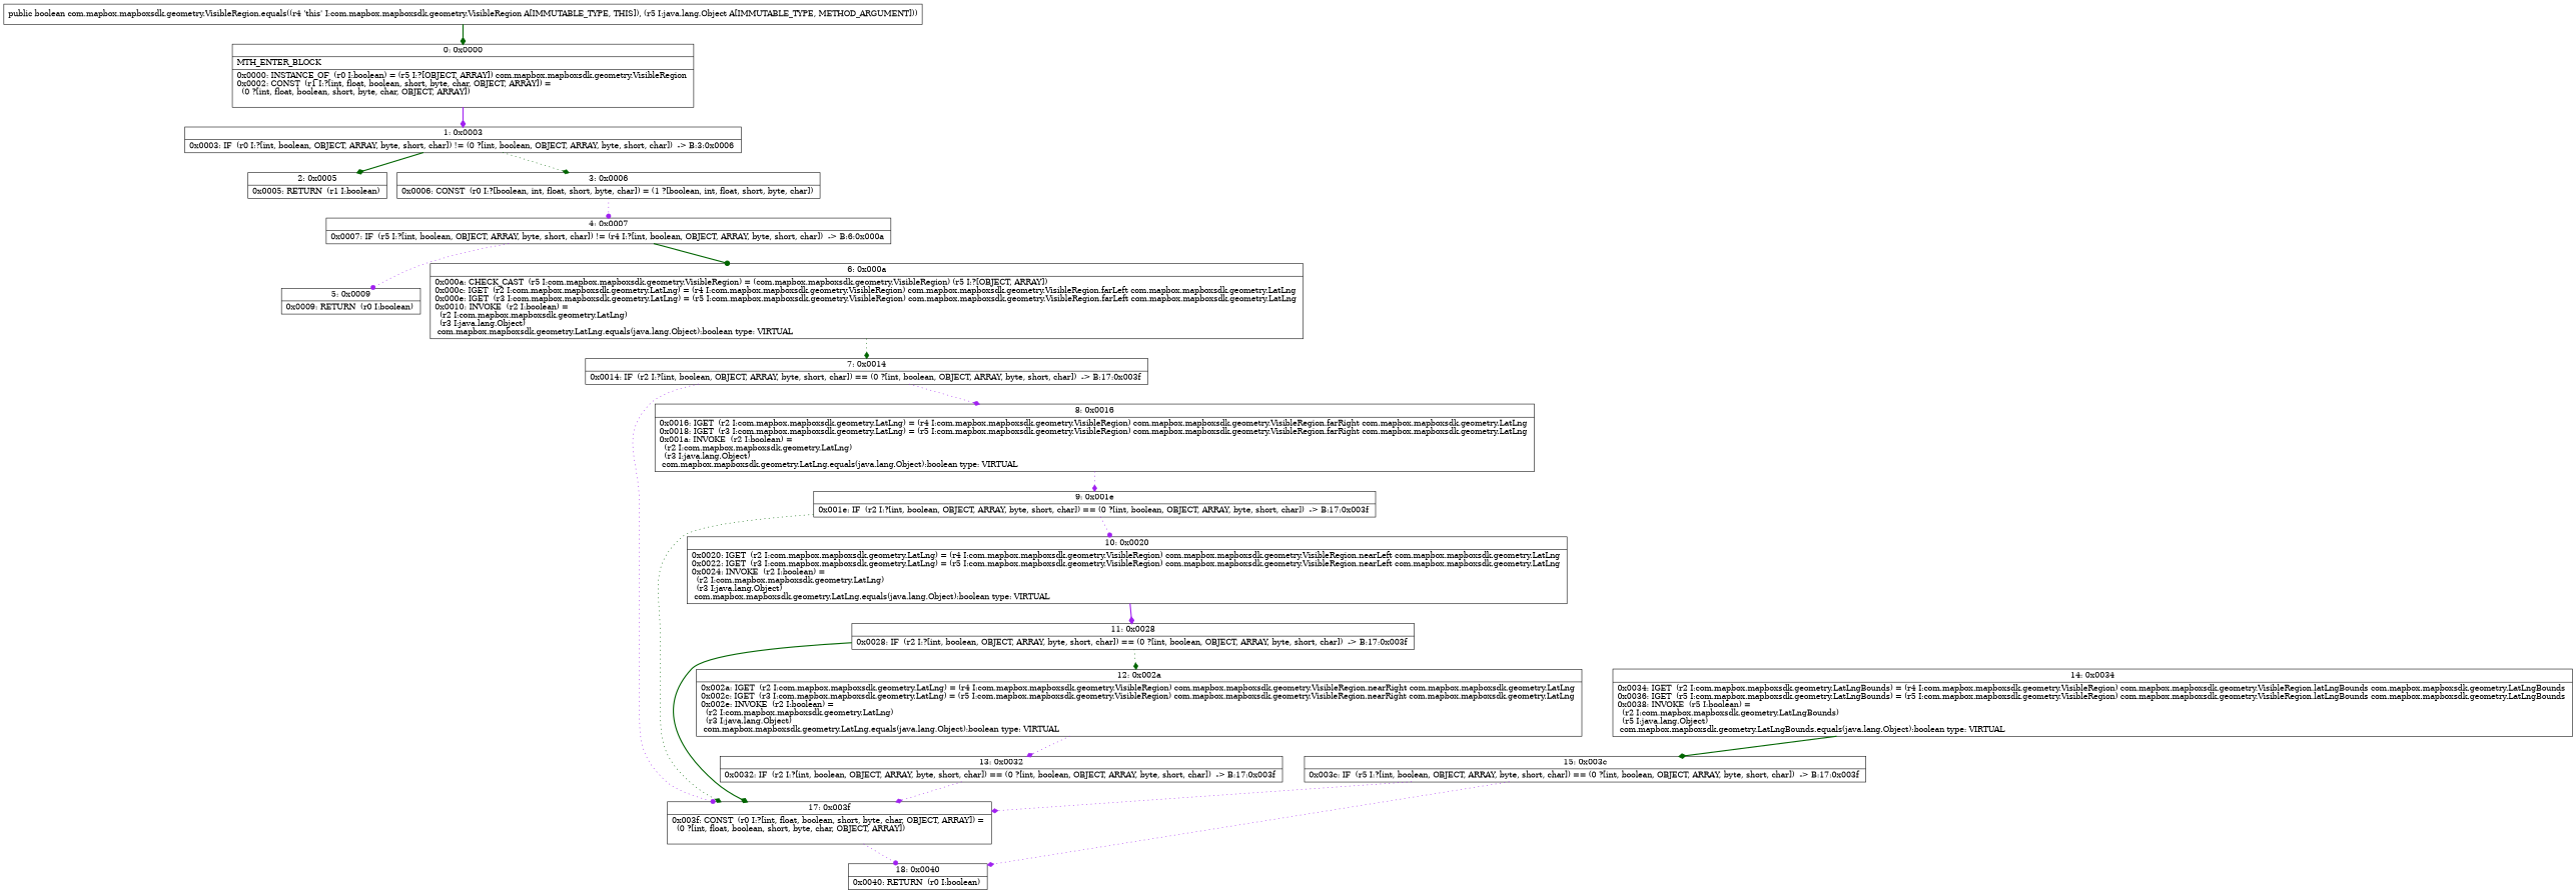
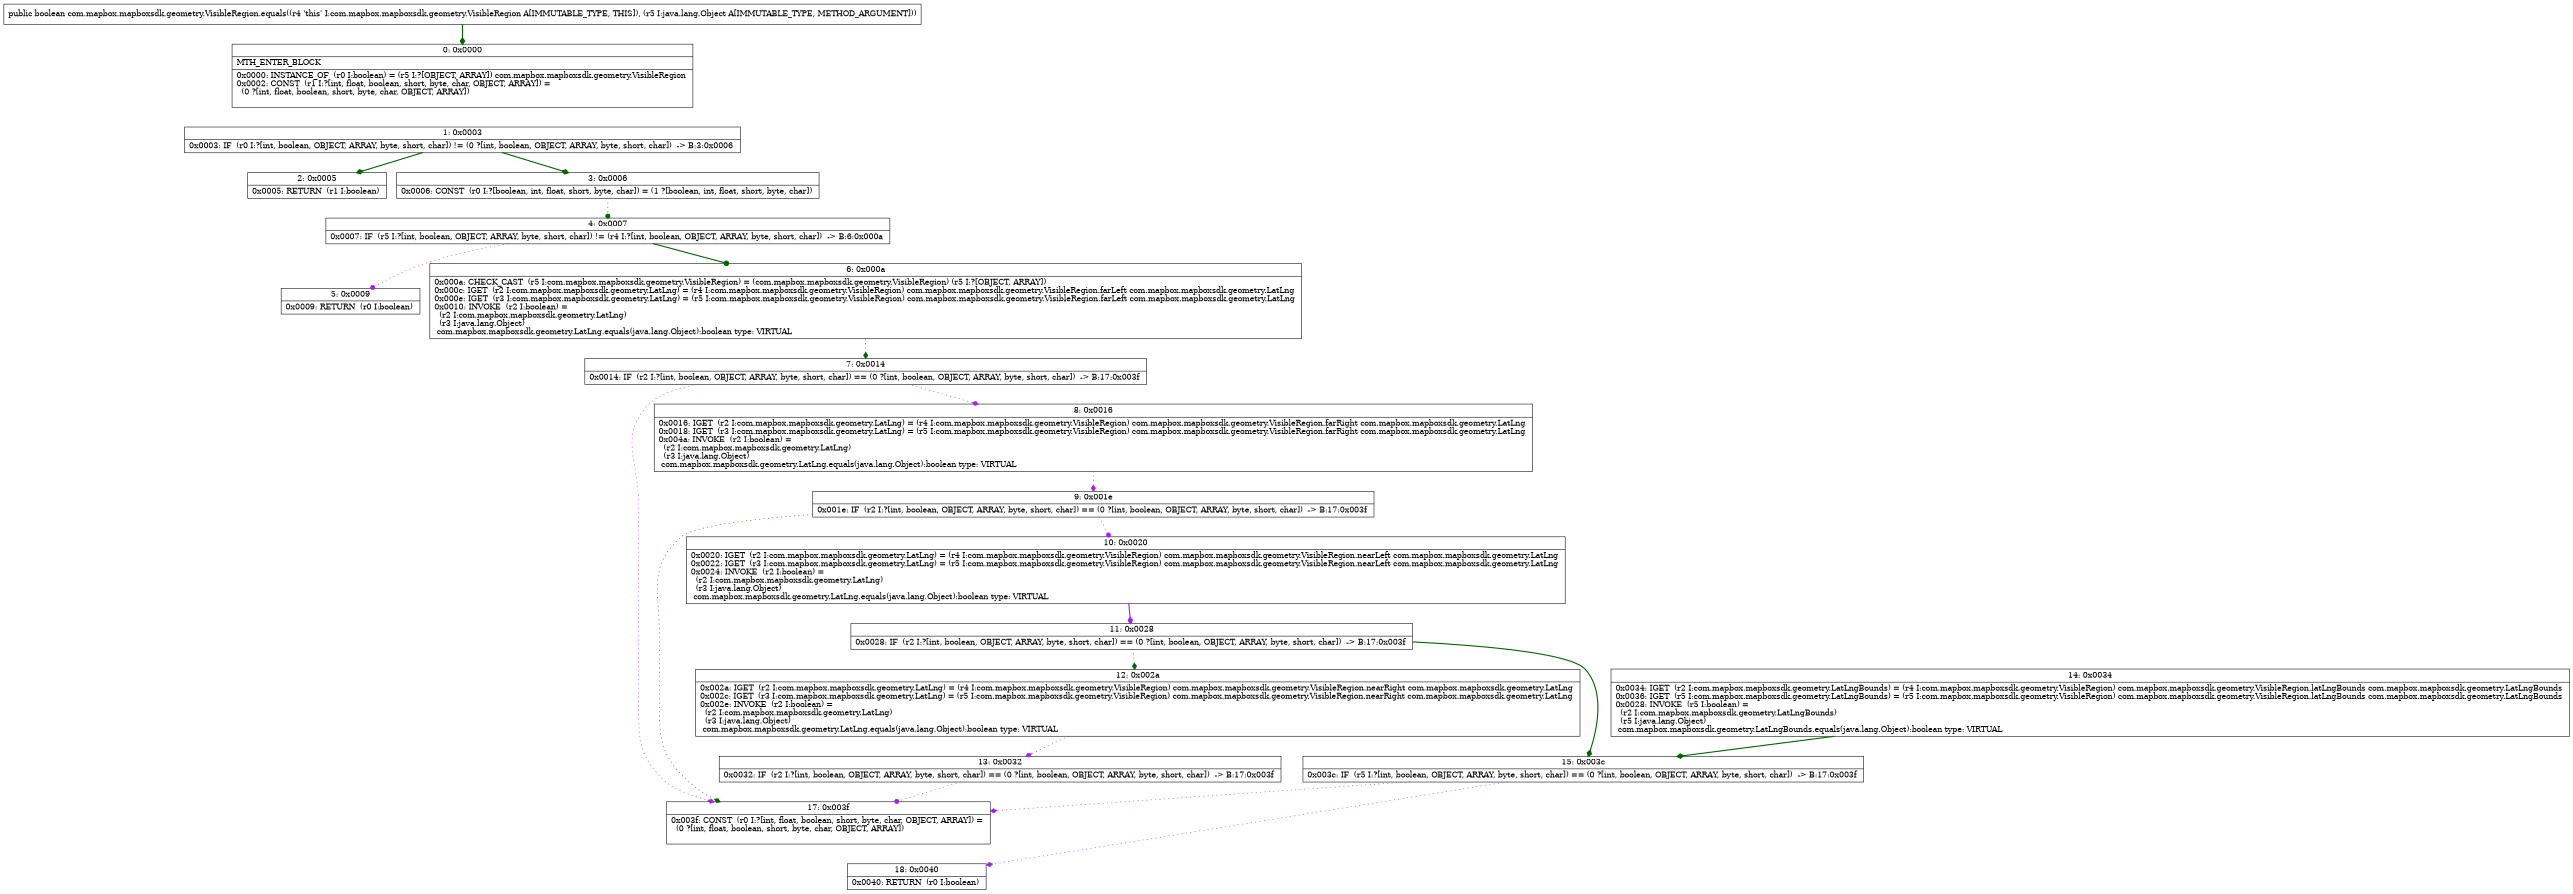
  digraph {
    node [shape=record]
    edge [arrowhead=diamond color=purple style=dotted]
    n1 [label="{0\:\ 0x0000|MTH_ENTER_BLOCK\l|0x0000: INSTANCE_OF  (r0 I:boolean) = (r5 I:?[OBJECT, ARRAY]) com.mapbox.mapboxsdk.geometry.VisibleRegion \l0x0002: CONST  (r1 I:?[int, float, boolean, short, byte, char, OBJECT, ARRAY]) = \l  (0 ?[int, float, boolean, short, byte, char, OBJECT, ARRAY])\l \l}"]
    n2 [label="{1\:\ 0x0003|0x0003: IF  (r0 I:?[int, boolean, OBJECT, ARRAY, byte, short, char]) != (0 ?[int, boolean, OBJECT, ARRAY, byte, short, char])  \-\> B:3:0x0006 \l}"]
    n3 [label="{2\:\ 0x0005|0x0005: RETURN  (r1 I:boolean) \l}"]
    n4 [label="{3\:\ 0x0006|0x0006: CONST  (r0 I:?[boolean, int, float, short, byte, char]) = (1 ?[boolean, int, float, short, byte, char]) \l}"]
    n5 [label="{4\:\ 0x0007|0x0007: IF  (r5 I:?[int, boolean, OBJECT, ARRAY, byte, short, char]) != (r4 I:?[int, boolean, OBJECT, ARRAY, byte, short, char])  \-\> B:6:0x000a \l}"]
    n6 [label="{5\:\ 0x0009|0x0009: RETURN  (r0 I:boolean) \l}"]
    n7 [label="{6\:\ 0x000a|0x000a: CHECK_CAST  (r5 I:com.mapbox.mapboxsdk.geometry.VisibleRegion) = (com.mapbox.mapboxsdk.geometry.VisibleRegion) (r5 I:?[OBJECT, ARRAY]) \l0x000c: IGET  (r2 I:com.mapbox.mapboxsdk.geometry.LatLng) = (r4 I:com.mapbox.mapboxsdk.geometry.VisibleRegion) com.mapbox.mapboxsdk.geometry.VisibleRegion.farLeft com.mapbox.mapboxsdk.geometry.LatLng \l0x000e: IGET  (r3 I:com.mapbox.mapboxsdk.geometry.LatLng) = (r5 I:com.mapbox.mapboxsdk.geometry.VisibleRegion) com.mapbox.mapboxsdk.geometry.VisibleRegion.farLeft com.mapbox.mapboxsdk.geometry.LatLng \l0x0010: INVOKE  (r2 I:boolean) = \l  (r2 I:com.mapbox.mapboxsdk.geometry.LatLng)\l  (r3 I:java.lang.Object)\l com.mapbox.mapboxsdk.geometry.LatLng.equals(java.lang.Object):boolean type: VIRTUAL \l}"]
    n8 [label="{7\:\ 0x0014|0x0014: IF  (r2 I:?[int, boolean, OBJECT, ARRAY, byte, short, char]) == (0 ?[int, boolean, OBJECT, ARRAY, byte, short, char])  \-\> B:17:0x003f \l}"]
-   n9 [label="{8\:\ 0x0016|0x0016: IGET  (r2 I:com.mapbox.mapboxsdk.geometry.LatLng) = (r4 I:com.mapbox.mapboxsdk.geometry.VisibleRegion) com.mapbox.mapboxsdk.geometry.VisibleRegion.farRight com.mapbox.mapboxsdk.geometry.LatLng \l0x0018: IGET  (r3 I:com.mapbox.mapboxsdk.geometry.LatLng) = (r5 I:com.mapbox.mapboxsdk.geometry.VisibleRegion) com.mapbox.mapboxsdk.geometry.VisibleRegion.farRight com.mapbox.mapboxsdk.geometry.LatLng \l0x001a: INVOKE  (r2 I:boolean) = \l  (r2 I:com.mapbox.mapboxsdk.geometry.LatLng)\l  (r3 I:java.lang.Object)\l com.mapbox.mapboxsdk.geometry.LatLng.equals(java.lang.Object):boolean type: VIRTUAL \l}"]
+   n9 [label="{8\:\ 0x0016|0x0016: IGET  (r2 I:com.mapbox.mapboxsdk.geometry.LatLng) = (r4 I:com.mapbox.mapboxsdk.geometry.VisibleRegion) com.mapbox.mapboxsdk.geometry.VisibleRegion.farRight com.mapbox.mapboxsdk.geometry.LatLng \l0x0018: IGET  (r3 I:com.mapbox.mapboxsdk.geometry.LatLng) = (r5 I:com.mapbox.mapboxsdk.geometry.VisibleRegion) com.mapbox.mapboxsdk.geometry.VisibleRegion.farRight com.mapbox.mapboxsdk.geometry.LatLng \l0x004a: INVOKE  (r2 I:boolean) = \l  (r2 I:com.mapbox.mapboxsdk.geometry.LatLng)\l  (r3 I:java.lang.Object)\l com.mapbox.mapboxsdk.geometry.LatLng.equals(java.lang.Object):boolean type: VIRTUAL \l}"]
    n10 [label="{17\:\ 0x003f|0x003f: CONST  (r0 I:?[int, float, boolean, short, byte, char, OBJECT, ARRAY]) = \l  (0 ?[int, float, boolean, short, byte, char, OBJECT, ARRAY])\l \l}"]
    n11 [label="{9\:\ 0x001e|0x001e: IF  (r2 I:?[int, boolean, OBJECT, ARRAY, byte, short, char]) == (0 ?[int, boolean, OBJECT, ARRAY, byte, short, char])  \-\> B:17:0x003f \l}"]
    n12 [label="{18\:\ 0x0040|0x0040: RETURN  (r0 I:boolean) \l}"]
    n13 [label="{10\:\ 0x0020|0x0020: IGET  (r2 I:com.mapbox.mapboxsdk.geometry.LatLng) = (r4 I:com.mapbox.mapboxsdk.geometry.VisibleRegion) com.mapbox.mapboxsdk.geometry.VisibleRegion.nearLeft com.mapbox.mapboxsdk.geometry.LatLng \l0x0022: IGET  (r3 I:com.mapbox.mapboxsdk.geometry.LatLng) = (r5 I:com.mapbox.mapboxsdk.geometry.VisibleRegion) com.mapbox.mapboxsdk.geometry.VisibleRegion.nearLeft com.mapbox.mapboxsdk.geometry.LatLng \l0x0024: INVOKE  (r2 I:boolean) = \l  (r2 I:com.mapbox.mapboxsdk.geometry.LatLng)\l  (r3 I:java.lang.Object)\l com.mapbox.mapboxsdk.geometry.LatLng.equals(java.lang.Object):boolean type: VIRTUAL \l}"]
    n14 [label="{11\:\ 0x0028|0x0028: IF  (r2 I:?[int, boolean, OBJECT, ARRAY, byte, short, char]) == (0 ?[int, boolean, OBJECT, ARRAY, byte, short, char])  \-\> B:17:0x003f \l}"]
    n15 [label="{12\:\ 0x002a|0x002a: IGET  (r2 I:com.mapbox.mapboxsdk.geometry.LatLng) = (r4 I:com.mapbox.mapboxsdk.geometry.VisibleRegion) com.mapbox.mapboxsdk.geometry.VisibleRegion.nearRight com.mapbox.mapboxsdk.geometry.LatLng \l0x002c: IGET  (r3 I:com.mapbox.mapboxsdk.geometry.LatLng) = (r5 I:com.mapbox.mapboxsdk.geometry.VisibleRegion) com.mapbox.mapboxsdk.geometry.VisibleRegion.nearRight com.mapbox.mapboxsdk.geometry.LatLng \l0x002e: INVOKE  (r2 I:boolean) = \l  (r2 I:com.mapbox.mapboxsdk.geometry.LatLng)\l  (r3 I:java.lang.Object)\l com.mapbox.mapboxsdk.geometry.LatLng.equals(java.lang.Object):boolean type: VIRTUAL \l}"]
    n16 [label="{13\:\ 0x0032|0x0032: IF  (r2 I:?[int, boolean, OBJECT, ARRAY, byte, short, char]) == (0 ?[int, boolean, OBJECT, ARRAY, byte, short, char])  \-\> B:17:0x003f \l}"]
-   n17 [label="{14\:\ 0x0034|0x0034: IGET  (r2 I:com.mapbox.mapboxsdk.geometry.LatLngBounds) = (r4 I:com.mapbox.mapboxsdk.geometry.VisibleRegion) com.mapbox.mapboxsdk.geometry.VisibleRegion.latLngBounds com.mapbox.mapboxsdk.geometry.LatLngBounds \l0x0036: IGET  (r5 I:com.mapbox.mapboxsdk.geometry.LatLngBounds) = (r5 I:com.mapbox.mapboxsdk.geometry.VisibleRegion) com.mapbox.mapboxsdk.geometry.VisibleRegion.latLngBounds com.mapbox.mapboxsdk.geometry.LatLngBounds \l0x0038: INVOKE  (r5 I:boolean) = \l  (r2 I:com.mapbox.mapboxsdk.geometry.LatLngBounds)\l  (r5 I:java.lang.Object)\l com.mapbox.mapboxsdk.geometry.LatLngBounds.equals(java.lang.Object):boolean type: VIRTUAL \l}"]
+   n17 [label="{14\:\ 0x0034|0x0034: IGET  (r2 I:com.mapbox.mapboxsdk.geometry.LatLngBounds) = (r4 I:com.mapbox.mapboxsdk.geometry.VisibleRegion) com.mapbox.mapboxsdk.geometry.VisibleRegion.latLngBounds com.mapbox.mapboxsdk.geometry.LatLngBounds \l0x0036: IGET  (r5 I:com.mapbox.mapboxsdk.geometry.LatLngBounds) = (r5 I:com.mapbox.mapboxsdk.geometry.VisibleRegion) com.mapbox.mapboxsdk.geometry.VisibleRegion.latLngBounds com.mapbox.mapboxsdk.geometry.LatLngBounds \l0x0028: INVOKE  (r5 I:boolean) = \l  (r2 I:com.mapbox.mapboxsdk.geometry.LatLngBounds)\l  (r5 I:java.lang.Object)\l com.mapbox.mapboxsdk.geometry.LatLngBounds.equals(java.lang.Object):boolean type: VIRTUAL \l}"]
    n18 [label="{15\:\ 0x003c|0x003c: IF  (r5 I:?[int, boolean, OBJECT, ARRAY, byte, short, char]) == (0 ?[int, boolean, OBJECT, ARRAY, byte, short, char])  \-\> B:17:0x003f \l}"]
    n19 [label="{public boolean com.mapbox.mapboxsdk.geometry.VisibleRegion.equals((r4 'this' I:com.mapbox.mapboxsdk.geometry.VisibleRegion A[IMMUTABLE_TYPE, THIS]), (r5 I:java.lang.Object A[IMMUTABLE_TYPE, METHOD_ARGUMENT])) }"]
-   n1 -> n2 [style=bold]
    n2 -> n3 [color=darkgreen style=bold]
-   n2 -> n4 [color=darkgreen]
-   n4 -> n5 [arrowhead=dot]
+   n2 -> n4 [color=darkgreen style=bold]
+   n4 -> n5 [arrowhead=dot color=darkgreen]
    n5 -> n6 [arrowhead=dot]
    n5 -> n7 [arrowhead=dot color=darkgreen style=bold]
    n7 -> n8 [color=darkgreen]
    n8 -> n9
-   n8 -> n10 [arrowhead=dot]
+   n8 -> n10
    n9 -> n11
-   n10 -> n12 [arrowhead=dot]
    n11 -> n10 [color=darkgreen]
    n11 -> n13 [arrowhead=dot]
    n13 -> n14 [style=bold]
-   n14 -> n10 [color=darkgreen style=bold]
+   n14 -> n18 [color=darkgreen style=bold]
    n14 -> n15 [color=darkgreen]
    n15 -> n16
-   n16 -> n10
+   n16 -> n10 [arrowhead=dot]
    n17 -> n18 [color=darkgreen style=bold]
    n18 -> n10
    n18 -> n12
    n19 -> n1 [color=darkgreen style=bold]
  }
